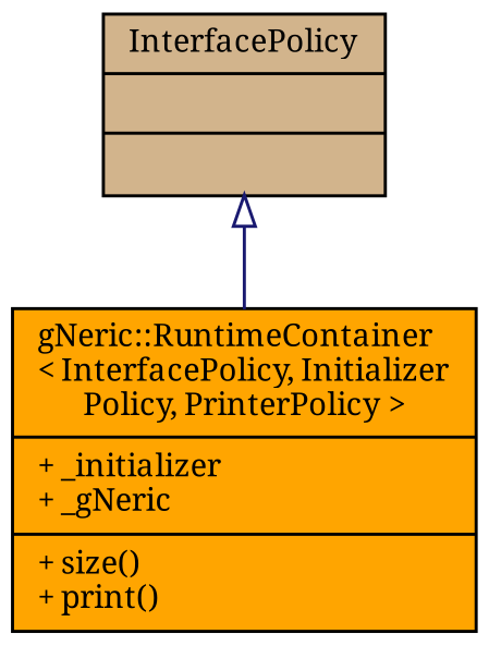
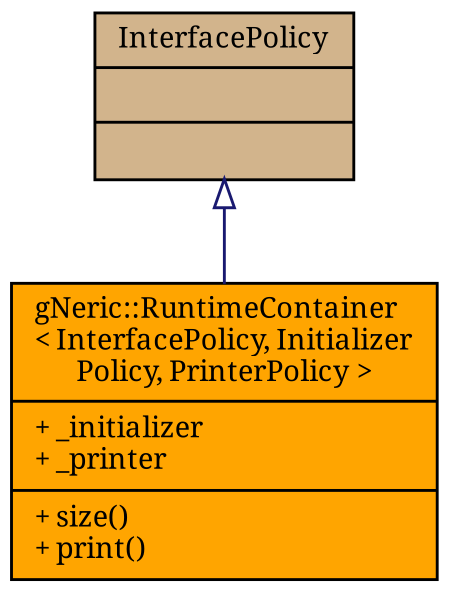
  digraph {
    fontname="Noto Serif"
    node [color=black fontname="Noto Serif" fontsize=10 shape=record style=filled]
    n1 [fillcolor=tan fontcolor=black height=0.2 label="{InterfacePolicy\n||}" width=0.4]
-   n2 [height=0.2 label="{gNeric::RuntimeContainer\l\< InterfacePolicy, Initializer\lPolicy, PrinterPolicy \>\n|+ _initializer\l+ _gNeric\l|+ size()\l+ print()\l}" width=0.4 fillcolor=orange]
+   n2 [height=0.2 label="{gNeric::RuntimeContainer\l\< InterfacePolicy, Initializer\lPolicy, PrinterPolicy \>\n|+ _initializer\l+ _printer\l|+ size()\l+ print()\l}" width=0.4 fillcolor=orange]
    n1 -> n2 [arrowtail=onormal color=midnightblue dir=back fontname="Noto Serif" fontsize=10 labelfontname=Helvetica labelfontsize=10 style=solid]
  }
